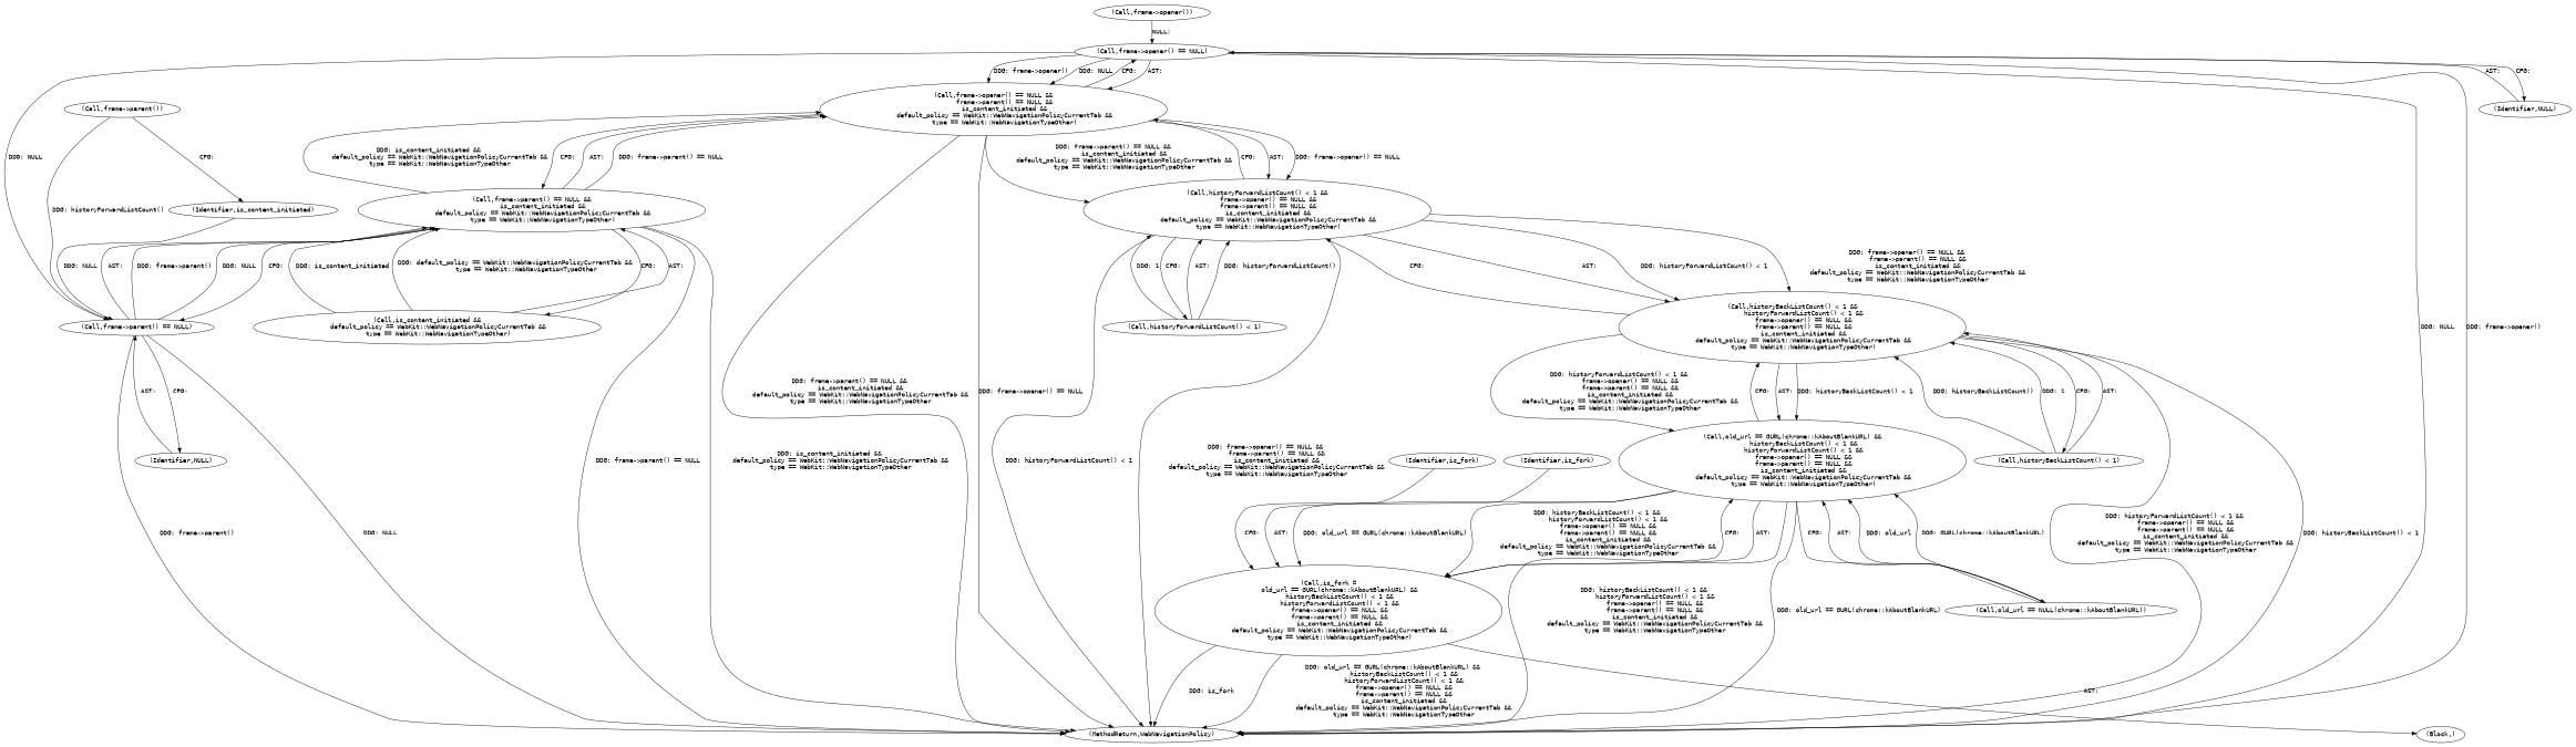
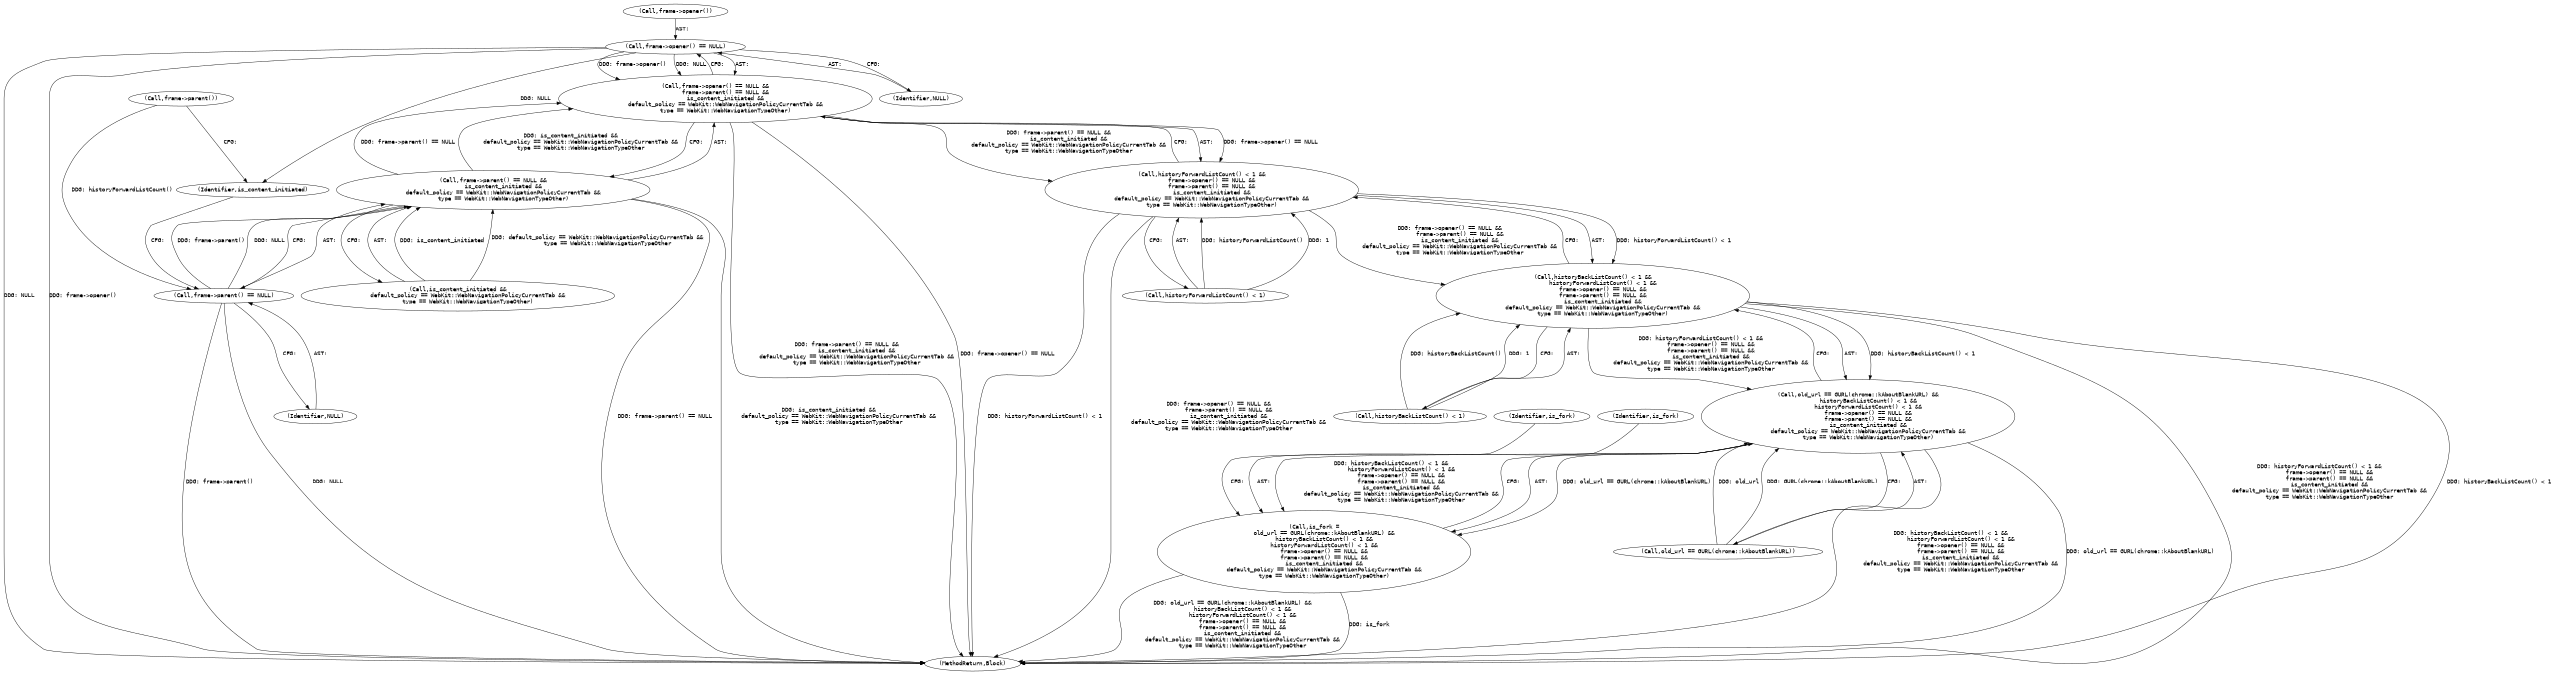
  digraph {
    fontname="DejaVu Sans Mono"
    node [fontname="DejaVu Sans Mono"]
    edge [fontname="DejaVu Sans Mono"]
    n1 [label="(Call,frame->opener() == NULL)"]
    n2 [label="(Call,frame->opener() == NULL &&\n      frame->parent() == NULL &&\n      is_content_initiated &&\n      default_policy == WebKit::WebNavigationPolicyCurrentTab &&\n      type == WebKit::WebNavigationTypeOther)"]
    n3 [label="(Call,frame->parent() == NULL)"]
-   n4 [label="(MethodReturn,WebNavigationPolicy)"]
+   n4 [label="(MethodReturn,Block)"]
    n5 [label="(Identifier,NULL)"]
    n6 [label="(Call,historyForwardListCount() < 1 &&\n      frame->opener() == NULL &&\n      frame->parent() == NULL &&\n      is_content_initiated &&\n      default_policy == WebKit::WebNavigationPolicyCurrentTab &&\n      type == WebKit::WebNavigationTypeOther)"]
    n7 [label="(Call,frame->parent() == NULL &&\n      is_content_initiated &&\n      default_policy == WebKit::WebNavigationPolicyCurrentTab &&\n      type == WebKit::WebNavigationTypeOther)"]
    n8 [label="(Identifier,NULL)"]
    n9 [label="(Call,historyBackListCount() < 1 &&\n      historyForwardListCount() < 1 &&\n      frame->opener() == NULL &&\n      frame->parent() == NULL &&\n      is_content_initiated &&\n      default_policy == WebKit::WebNavigationPolicyCurrentTab &&\n      type == WebKit::WebNavigationTypeOther)"]
    n10 [label="(Call,historyForwardListCount() < 1)"]
    n11 [label="(Call,is_content_initiated &&\n      default_policy == WebKit::WebNavigationPolicyCurrentTab &&\n      type == WebKit::WebNavigationTypeOther)"]
    n12 [label="(Call,old_url == GURL(chrome::kAboutBlankURL) &&\n      historyBackListCount() < 1 &&\n      historyForwardListCount() < 1 &&\n      frame->opener() == NULL &&\n      frame->parent() == NULL &&\n      is_content_initiated &&\n      default_policy == WebKit::WebNavigationPolicyCurrentTab &&\n      type == WebKit::WebNavigationTypeOther)"]
    n13 [label="(Call,historyBackListCount() < 1)"]
    n14 [label="(Call,is_fork =\n      old_url == GURL(chrome::kAboutBlankURL) &&\n      historyBackListCount() < 1 &&\n      historyForwardListCount() < 1 &&\n      frame->opener() == NULL &&\n      frame->parent() == NULL &&\n      is_content_initiated &&\n      default_policy == WebKit::WebNavigationPolicyCurrentTab &&\n      type == WebKit::WebNavigationTypeOther)"]
-   n15 [label="(Call,old_url == NULL(chrome::kAboutBlankURL))"]
-   n16 [label="(Block,)"]
+   n15 [label="(Call,old_url == GURL(chrome::kAboutBlankURL))"]
    n17 [label="(Identifier,is_fork)"]
    n18 [label="(Identifier,is_fork)"]
    n19 [label="(Call,frame->parent())"]
    n20 [label="(Identifier,is_content_initiated)"]
    n21 [label="(Call,frame->opener())"]
    n1 -> n2 [label="AST: "]
    n1 -> n2 [label="DDG: frame->opener()"]
    n1 -> n2 [label="DDG: NULL"]
-   n1 -> n3 [label="DDG: NULL"]
+   n1 -> n20 [label="DDG: NULL"]
    n1 -> n4 [label="DDG: NULL"]
    n1 -> n4 [label="DDG: frame->opener()"]
    n1 -> n5 [label="CFG: "]
    n2 -> n1 [label="CFG: "]
    n2 -> n4 [label="DDG: frame->parent() == NULL &&\n      is_content_initiated &&\n      default_policy == WebKit::WebNavigationPolicyCurrentTab &&\n      type == WebKit::WebNavigationTypeOther"]
    n2 -> n4 [label="DDG: frame->opener() == NULL"]
    n2 -> n6 [label="AST: "]
    n2 -> n6 [label="DDG: frame->opener() == NULL"]
    n2 -> n6 [label="DDG: frame->parent() == NULL &&\n      is_content_initiated &&\n      default_policy == WebKit::WebNavigationPolicyCurrentTab &&\n      type == WebKit::WebNavigationTypeOther"]
    n2 -> n7 [label="CFG: "]
    n3 -> n4 [label="DDG: frame->parent()"]
    n3 -> n4 [label="DDG: NULL"]
    n3 -> n7 [label="AST: "]
    n3 -> n7 [label="DDG: frame->parent()"]
    n3 -> n7 [label="DDG: NULL"]
    n3 -> n8 [label="CFG: "]
    n5 -> n1 [label="AST: "]
    n6 -> n2 [label="CFG: "]
    n6 -> n4 [label="DDG: historyForwardListCount() < 1"]
    n6 -> n4 [label="DDG: frame->opener() == NULL &&\n      frame->parent() == NULL &&\n      is_content_initiated &&\n      default_policy == WebKit::WebNavigationPolicyCurrentTab &&\n      type == WebKit::WebNavigationTypeOther"]
    n6 -> n9 [label="AST: "]
    n6 -> n9 [label="DDG: historyForwardListCount() < 1"]
    n6 -> n9 [label="DDG: frame->opener() == NULL &&\n      frame->parent() == NULL &&\n      is_content_initiated &&\n      default_policy == WebKit::WebNavigationPolicyCurrentTab &&\n      type == WebKit::WebNavigationTypeOther"]
    n6 -> n10 [label="CFG: "]
    n7 -> n2 [label="AST: "]
    n7 -> n2 [label="DDG: frame->parent() == NULL"]
    n7 -> n2 [label="DDG: is_content_initiated &&\n      default_policy == WebKit::WebNavigationPolicyCurrentTab &&\n      type == WebKit::WebNavigationTypeOther"]
    n7 -> n3 [label="CFG: "]
    n7 -> n4 [label="DDG: frame->parent() == NULL"]
    n7 -> n4 [label="DDG: is_content_initiated &&\n      default_policy == WebKit::WebNavigationPolicyCurrentTab &&\n      type == WebKit::WebNavigationTypeOther"]
    n7 -> n11 [label="CFG: "]
    n8 -> n3 [label="AST: "]
    n9 -> n4 [label="DDG: historyForwardListCount() < 1 &&\n      frame->opener() == NULL &&\n      frame->parent() == NULL &&\n      is_content_initiated &&\n      default_policy == WebKit::WebNavigationPolicyCurrentTab &&\n      type == WebKit::WebNavigationTypeOther"]
    n9 -> n4 [label="DDG: historyBackListCount() < 1"]
    n9 -> n6 [label="CFG: "]
    n9 -> n12 [label="AST: "]
    n9 -> n12 [label="DDG: historyBackListCount() < 1"]
    n9 -> n12 [label="DDG: historyForwardListCount() < 1 &&\n      frame->opener() == NULL &&\n      frame->parent() == NULL &&\n      is_content_initiated &&\n      default_policy == WebKit::WebNavigationPolicyCurrentTab &&\n      type == WebKit::WebNavigationTypeOther"]
    n9 -> n13 [label="CFG: "]
    n10 -> n6 [label="AST: "]
    n10 -> n6 [label="DDG: historyForwardListCount()"]
    n10 -> n6 [label="DDG: 1"]
    n11 -> n7 [label="AST: "]
    n11 -> n7 [label="DDG: is_content_initiated"]
    n11 -> n7 [label="DDG: default_policy == WebKit::WebNavigationPolicyCurrentTab &&\n      type == WebKit::WebNavigationTypeOther"]
    n12 -> n4 [label="DDG: historyBackListCount() < 1 &&\n      historyForwardListCount() < 1 &&\n      frame->opener() == NULL &&\n      frame->parent() == NULL &&\n      is_content_initiated &&\n      default_policy == WebKit::WebNavigationPolicyCurrentTab &&\n      type == WebKit::WebNavigationTypeOther"]
    n12 -> n4 [label="DDG: old_url == GURL(chrome::kAboutBlankURL)"]
    n12 -> n9 [label="CFG: "]
    n12 -> n14 [label="AST: "]
    n12 -> n14 [label="DDG: old_url == GURL(chrome::kAboutBlankURL)"]
    n12 -> n14 [label="DDG: historyBackListCount() < 1 &&\n      historyForwardListCount() < 1 &&\n      frame->opener() == NULL &&\n      frame->parent() == NULL &&\n      is_content_initiated &&\n      default_policy == WebKit::WebNavigationPolicyCurrentTab &&\n      type == WebKit::WebNavigationTypeOther"]
    n12 -> n15 [label="CFG: "]
    n13 -> n9 [label="AST: "]
    n13 -> n9 [label="DDG: historyBackListCount()"]
    n13 -> n9 [label="DDG: 1"]
    n14 -> n4 [label="DDG: old_url == GURL(chrome::kAboutBlankURL) &&\n      historyBackListCount() < 1 &&\n      historyForwardListCount() < 1 &&\n      frame->opener() == NULL &&\n      frame->parent() == NULL &&\n      is_content_initiated &&\n      default_policy == WebKit::WebNavigationPolicyCurrentTab &&\n      type == WebKit::WebNavigationTypeOther"]
    n14 -> n4 [label="DDG: is_fork"]
    n14 -> n12 [label="CFG: "]
-   n14 -> n16 [label="AST: "]
    n15 -> n12 [label="AST: "]
    n15 -> n12 [label="DDG: old_url"]
    n15 -> n12 [label="DDG: GURL(chrome::kAboutBlankURL)"]
    n17 -> n14 [label="CFG: "]
    n18 -> n14 [label="AST: "]
    n19 -> n3 [label="DDG: historyForwardListCount()"]
    n19 -> n20 [label="CFG: "]
-   n20 -> n3 [label="DDG: NULL"]
-   n21 -> n1 [label="NULL: "]
+   n20 -> n3 [label="CFG: "]
+   n21 -> n1 [label="AST: "]
  }
